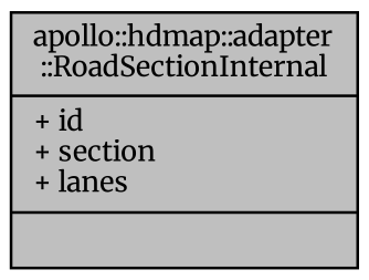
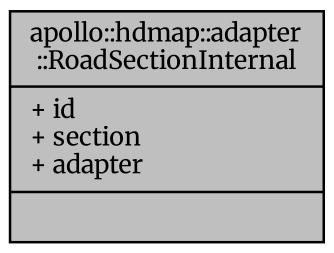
  digraph {
    fontname=Merriweather
-   n1 [color=black fillcolor=grey75 fontcolor=black fontname=Merriweather fontsize=10 height=0.2 label="{apollo::hdmap::adapter\l::RoadSectionInternal\n|+ id\l+ section\l+ lanes\l|}" shape=record style=filled width=0.4]
+   n1 [color=black fillcolor=grey75 fontcolor=black fontname=Merriweather fontsize=10 height=0.2 label="{apollo::hdmap::adapter\l::RoadSectionInternal\n|+ id\l+ section\l+ adapter\l|}" shape=record style=filled width=0.4]
  }
